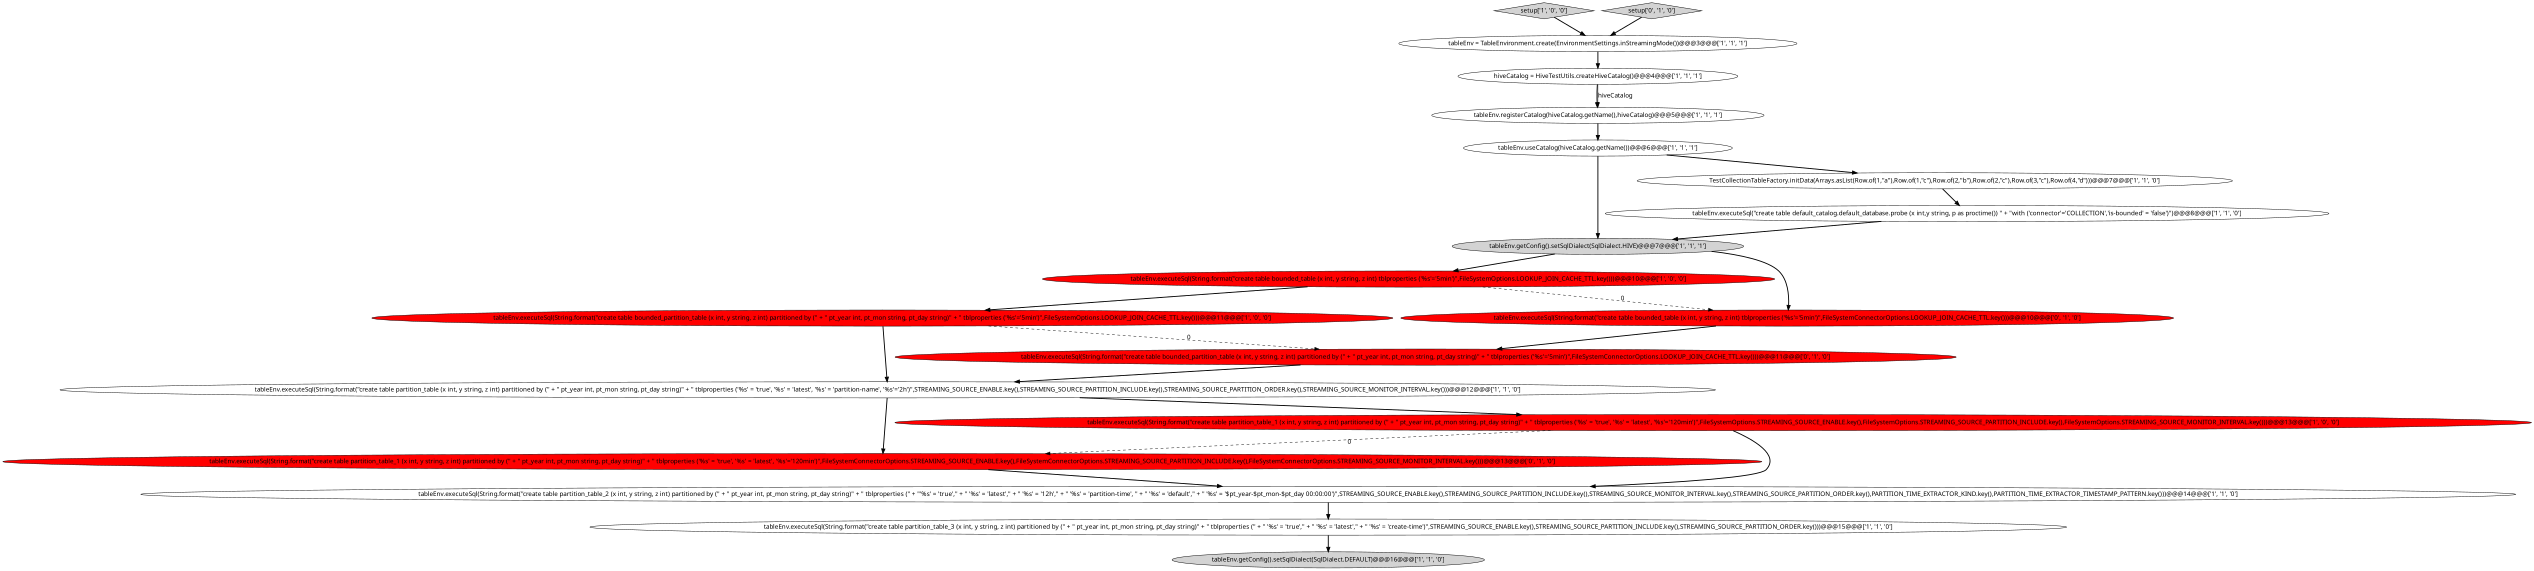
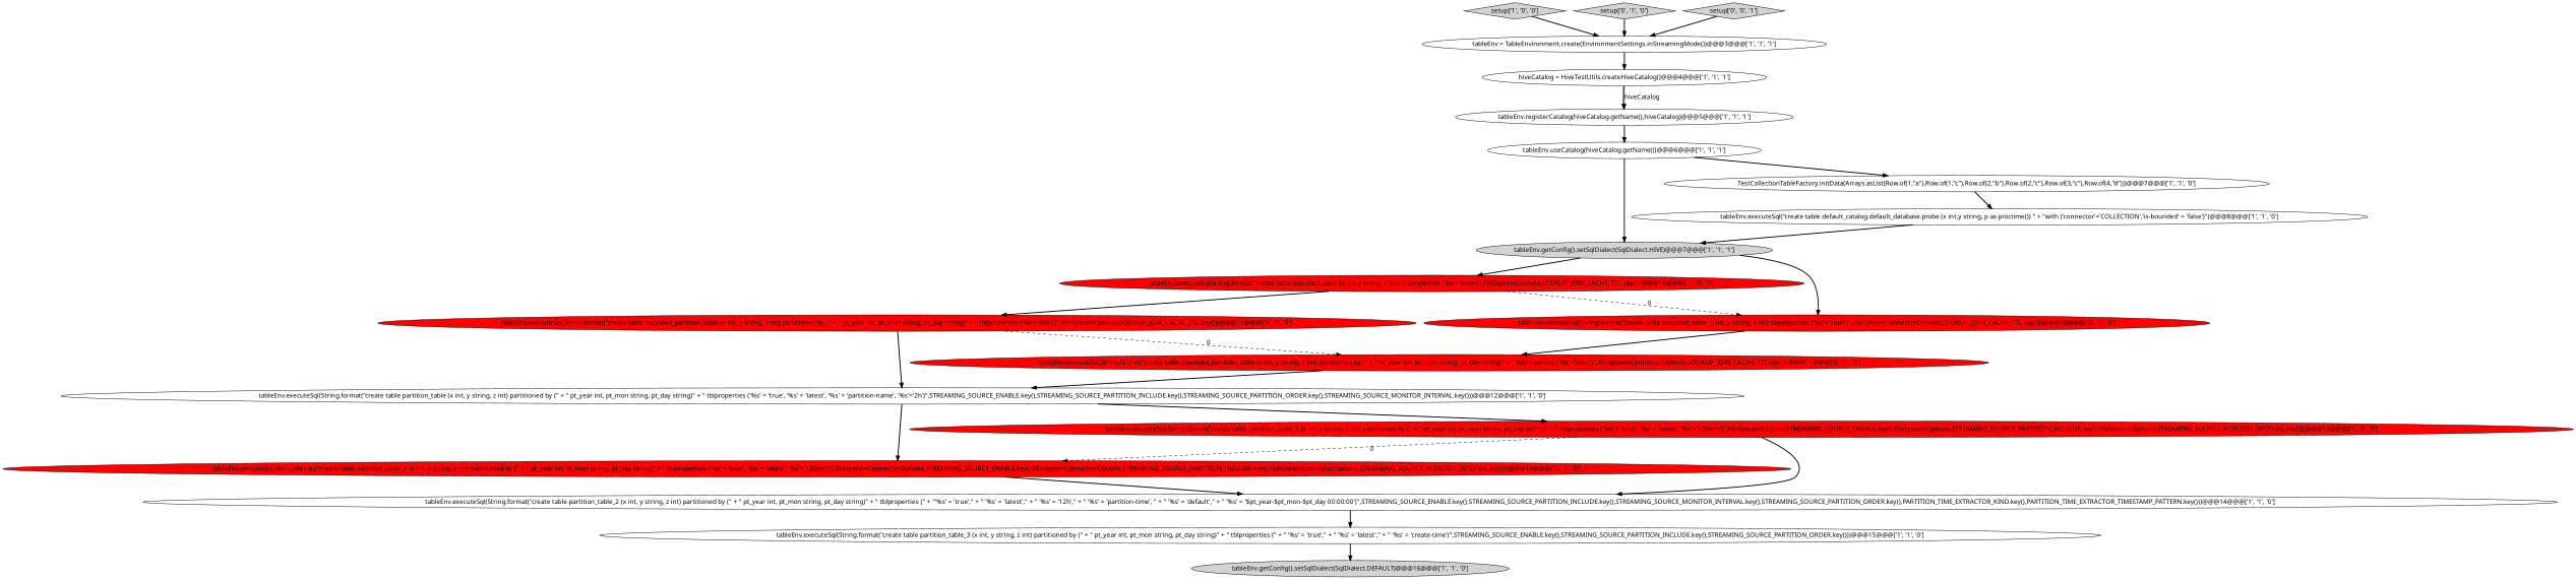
  digraph {
    fontname="Noto Sans"
    node [fillcolor=white shape=ellipse style=filled fontname="Noto Sans"]
    edge [style=bold fontname="Noto Sans"]
    n1 [fillcolor=red label="tableEnv.executeSql(String.format(\"create table partition_table_1 (x int, y string, z int) partitioned by (\" + \" pt_year int, pt_mon string, pt_day string)\" + \" tblproperties ('%s' = 'true', '%s' = 'latest', '%s'='120min')\",FileSystemConnectorOptions.STREAMING_SOURCE_ENABLE.key(),FileSystemConnectorOptions.STREAMING_SOURCE_PARTITION_INCLUDE.key(),FileSystemConnectorOptions.STREAMING_SOURCE_MONITOR_INTERVAL.key()))@@@13@@@['0', '1', '0']"]
    n2 [label="tableEnv.executeSql(String.format(\"create table partition_table_2 (x int, y string, z int) partitioned by (\" + \" pt_year int, pt_mon string, pt_day string)\" + \" tblproperties (\" + \"'%s' = 'true',\" + \" '%s' = 'latest',\" + \" '%s' = '12h',\" + \" '%s' = 'partition-time', \" + \" '%s' = 'default',\" + \" '%s' = '$pt_year-$pt_mon-$pt_day 00:00:00')\",STREAMING_SOURCE_ENABLE.key(),STREAMING_SOURCE_PARTITION_INCLUDE.key(),STREAMING_SOURCE_MONITOR_INTERVAL.key(),STREAMING_SOURCE_PARTITION_ORDER.key(),PARTITION_TIME_EXTRACTOR_KIND.key(),PARTITION_TIME_EXTRACTOR_TIMESTAMP_PATTERN.key()))@@@14@@@['1', '1', '0']"]
    n3 [fillcolor=lightgray label="setup['1', '0', '0']" shape=diamond]
    n4 [label="tableEnv = TableEnvironment.create(EnvironmentSettings.inStreamingMode())@@@3@@@['1', '1', '1']"]
    n5 [fillcolor=lightgray label="setup['0', '1', '0']" shape=diamond]
    n6 [label="tableEnv.registerCatalog(hiveCatalog.getName(),hiveCatalog)@@@5@@@['1', '1', '1']"]
    n7 [label="tableEnv.useCatalog(hiveCatalog.getName())@@@6@@@['1', '1', '1']"]
    n8 [label="tableEnv.executeSql(String.format(\"create table partition_table_3 (x int, y string, z int) partitioned by (\" + \" pt_year int, pt_mon string, pt_day string)\" + \" tblproperties (\" + \" '%s' = 'true',\" + \" '%s' = 'latest',\" + \" '%s' = 'create-time')\",STREAMING_SOURCE_ENABLE.key(),STREAMING_SOURCE_PARTITION_INCLUDE.key(),STREAMING_SOURCE_PARTITION_ORDER.key()))@@@15@@@['1', '1', '0']"]
    n9 [fillcolor=red label="tableEnv.executeSql(String.format(\"create table bounded_partition_table (x int, y string, z int) partitioned by (\" + \" pt_year int, pt_mon string, pt_day string)\" + \" tblproperties ('%s'='5min')\",FileSystemConnectorOptions.LOOKUP_JOIN_CACHE_TTL.key()))@@@11@@@['0', '1', '0']"]
    n10 [label="tableEnv.executeSql(String.format(\"create table partition_table (x int, y string, z int) partitioned by (\" + \" pt_year int, pt_mon string, pt_day string)\" + \" tblproperties ('%s' = 'true', '%s' = 'latest', '%s' = 'partition-name', '%s'='2h')\",STREAMING_SOURCE_ENABLE.key(),STREAMING_SOURCE_PARTITION_INCLUDE.key(),STREAMING_SOURCE_PARTITION_ORDER.key(),STREAMING_SOURCE_MONITOR_INTERVAL.key()))@@@12@@@['1', '1', '0']"]
    n11 [fillcolor=red label="tableEnv.executeSql(String.format(\"create table bounded_table (x int, y string, z int) tblproperties ('%s'='5min')\",FileSystemOptions.LOOKUP_JOIN_CACHE_TTL.key()))@@@10@@@['1', '0', '0']"]
    n12 [fillcolor=red label="tableEnv.executeSql(String.format(\"create table bounded_partition_table (x int, y string, z int) partitioned by (\" + \" pt_year int, pt_mon string, pt_day string)\" + \" tblproperties ('%s'='5min')\",FileSystemOptions.LOOKUP_JOIN_CACHE_TTL.key()))@@@11@@@['1', '0', '0']"]
    n13 [fillcolor=red label="tableEnv.executeSql(String.format(\"create table bounded_table (x int, y string, z int) tblproperties ('%s'='5min')\",FileSystemConnectorOptions.LOOKUP_JOIN_CACHE_TTL.key()))@@@10@@@['0', '1', '0']"]
+   n14 [fillcolor=lightgray label="setup['0', '0', '1']" shape=diamond]
    n15 [label="hiveCatalog = HiveTestUtils.createHiveCatalog()@@@4@@@['1', '1', '1']"]
    n16 [fillcolor=red label="tableEnv.executeSql(String.format(\"create table partition_table_1 (x int, y string, z int) partitioned by (\" + \" pt_year int, pt_mon string, pt_day string)\" + \" tblproperties ('%s' = 'true', '%s' = 'latest', '%s'='120min')\",FileSystemOptions.STREAMING_SOURCE_ENABLE.key(),FileSystemOptions.STREAMING_SOURCE_PARTITION_INCLUDE.key(),FileSystemOptions.STREAMING_SOURCE_MONITOR_INTERVAL.key()))@@@13@@@['1', '0', '0']"]
    n17 [fillcolor=lightgray label="tableEnv.getConfig().setSqlDialect(SqlDialect.DEFAULT)@@@16@@@['1', '1', '0']"]
    n18 [fillcolor=lightgray label="tableEnv.getConfig().setSqlDialect(SqlDialect.HIVE)@@@7@@@['1', '1', '1']"]
    n19 [label="TestCollectionTableFactory.initData(Arrays.asList(Row.of(1,\"a\"),Row.of(1,\"c\"),Row.of(2,\"b\"),Row.of(2,\"c\"),Row.of(3,\"c\"),Row.of(4,\"d\")))@@@7@@@['1', '1', '0']"]
    n20 [label="tableEnv.executeSql(\"create table default_catalog.default_database.probe (x int,y string, p as proctime()) \" + \"with ('connector'='COLLECTION','is-bounded' = 'false')\")@@@8@@@['1', '1', '0']"]
    n1 -> n2
    n2 -> n8
    n3 -> n4
    n4 -> n15
    n5 -> n4
    n6 -> n7
    n7 -> n18
    n7 -> n19
    n8 -> n17
    n9 -> n10
    n10 -> n1
    n10 -> n16
    n11 -> n12
    n11 -> n13 [label=0 style=dashed]
    n12 -> n9 [label=0 style=dashed]
    n12 -> n10
    n13 -> n9
+   n14 -> n4
    n15 -> n6
    n15 -> n6 [label=hiveCatalog style=solid]
    n16 -> n1 [label=0 style=dashed]
    n16 -> n2
    n18 -> n11
    n18 -> n13
    n19 -> n20
    n20 -> n18
  }
